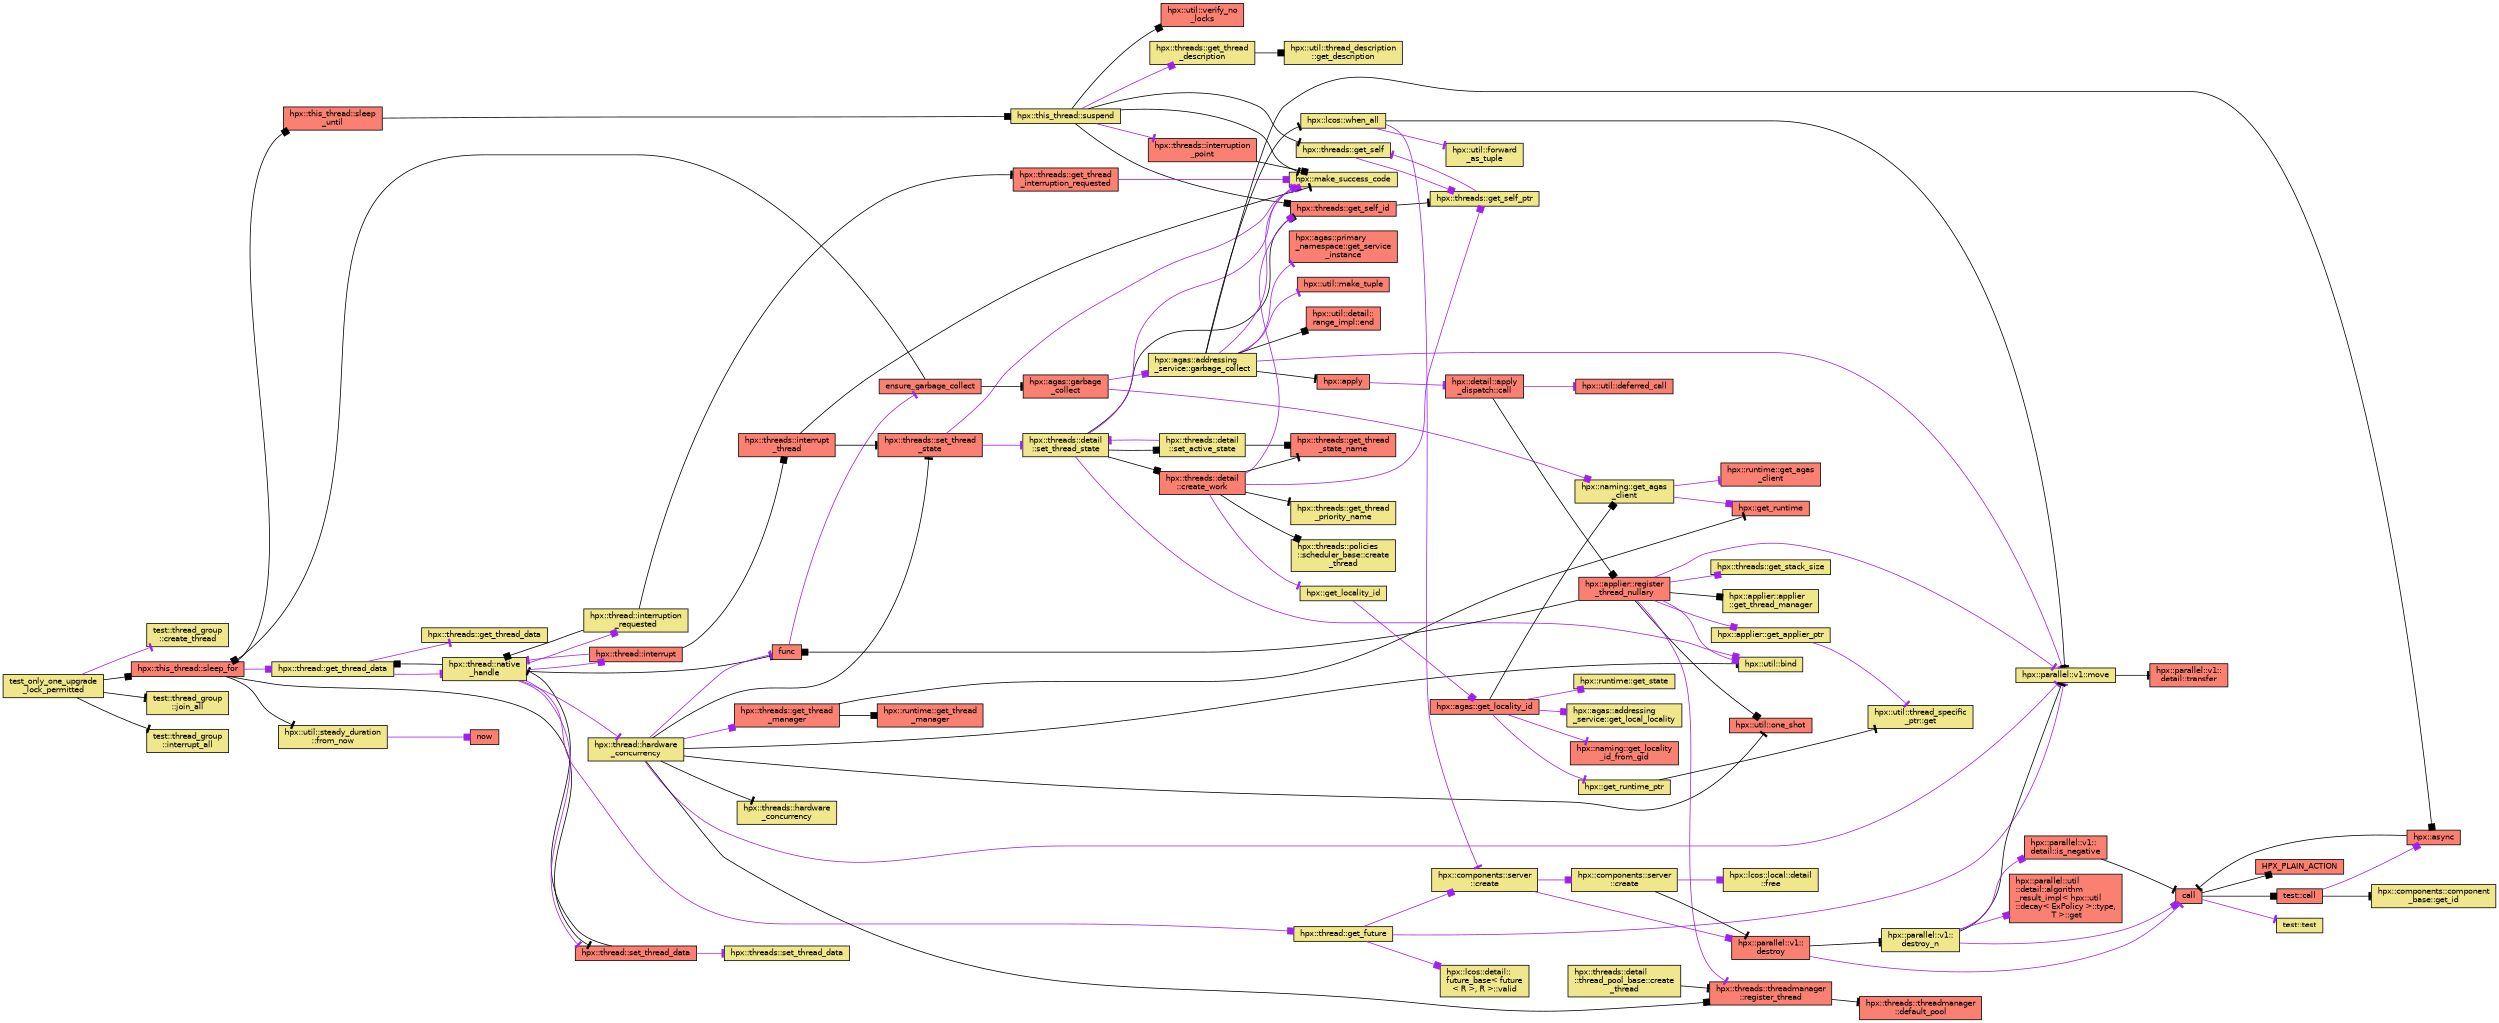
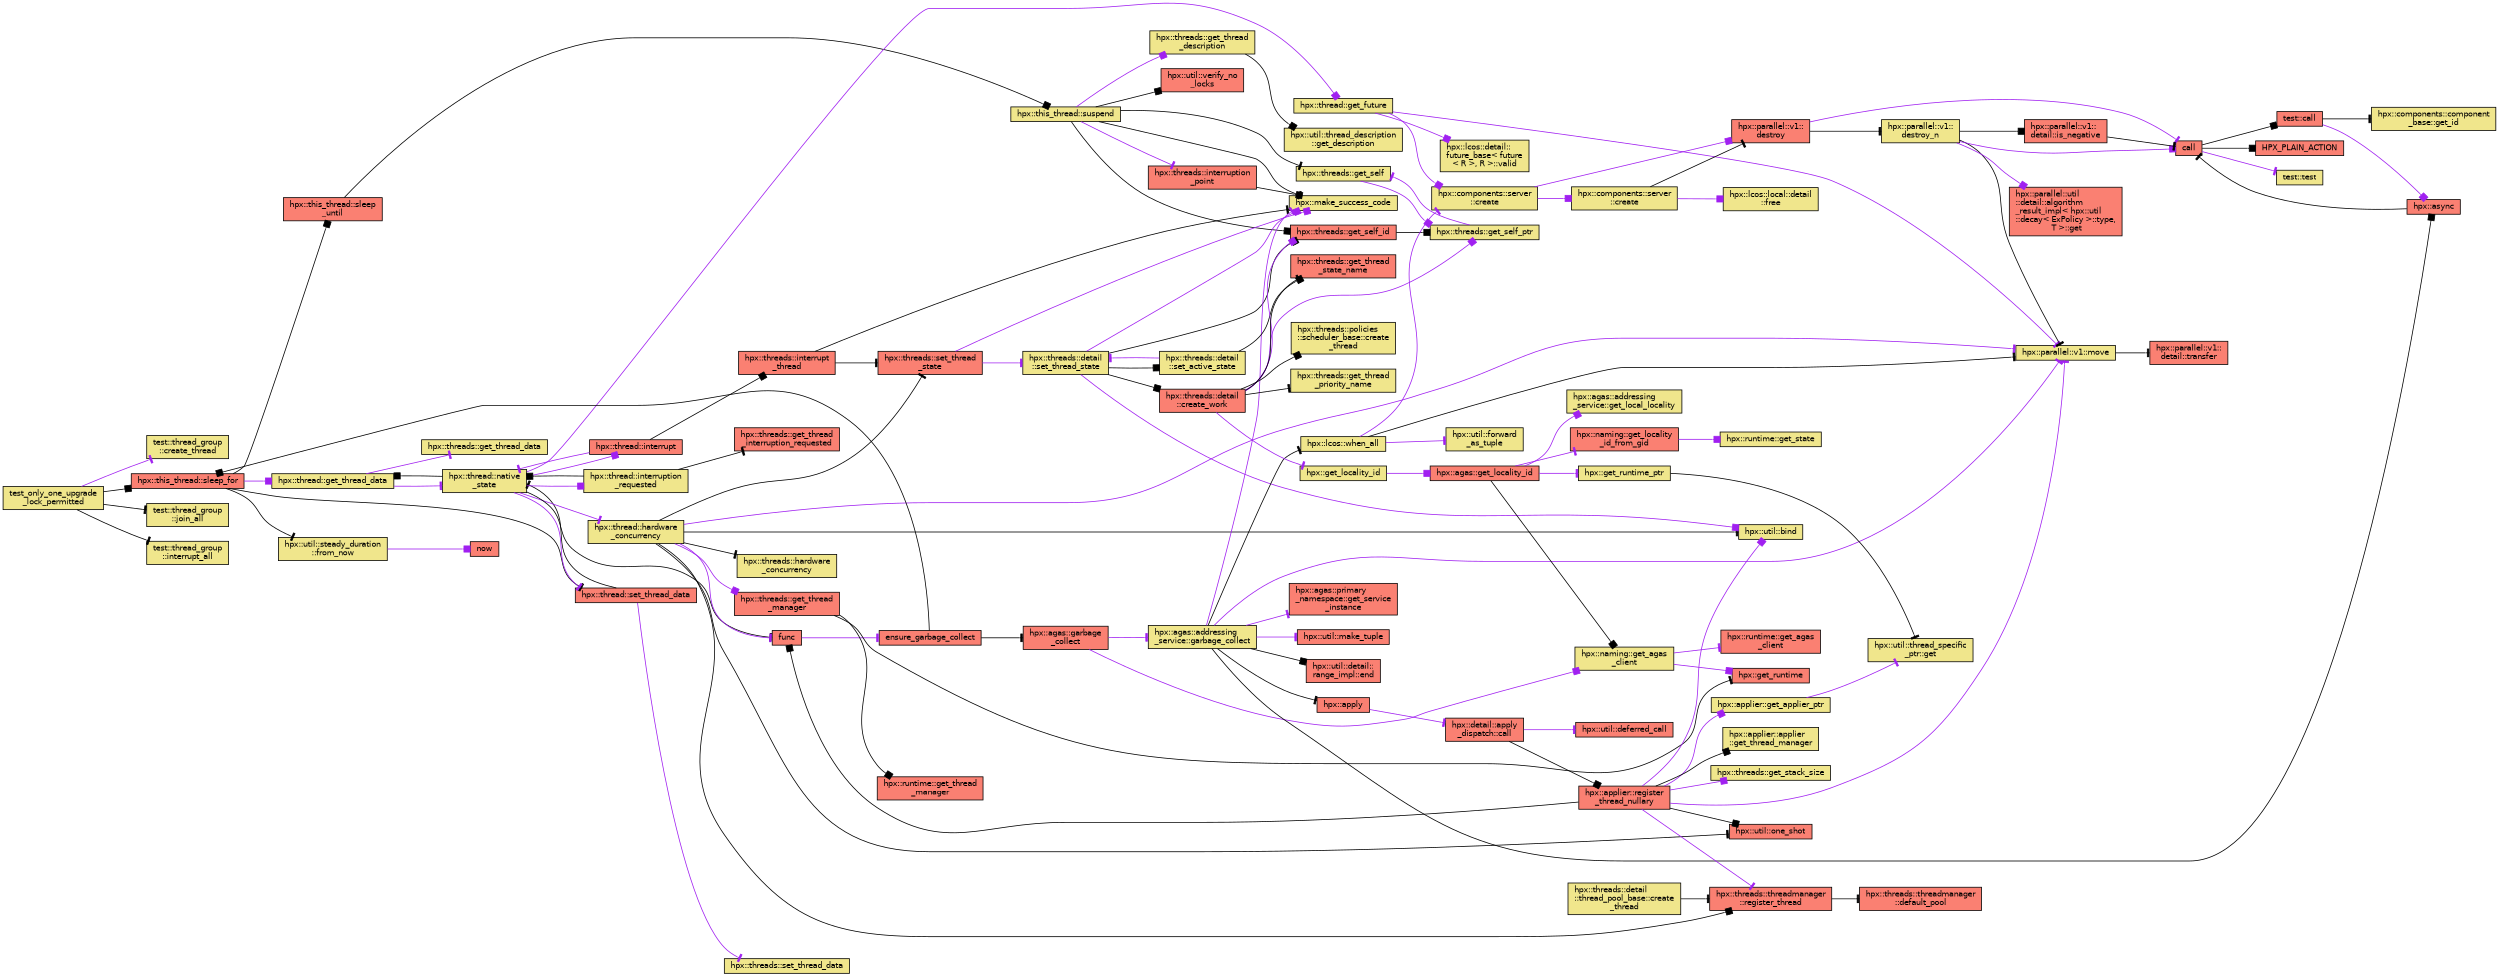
  digraph {
    rankdir=LR
    node [color=black fillcolor=khaki fontname=Helvetica fontsize=10 shape=record style=filled]
    edge [arrowhead=tee color=purple fontname=Helvetica fontsize=10 labelfontname=Helvetica labelfontsize=10 style=solid]
    n1 [fontcolor=black height=0.2 label="test_only_one_upgrade\l_lock_permitted" width=0.4]
    n2 [height=0.2 label="test::thread_group\l::create_thread" width=0.4]
    n3 [fillcolor=salmon height=0.2 label="hpx::this_thread::sleep_for" width=0.4]
    n4 [height=0.2 label="test::thread_group\l::join_all" width=0.4]
    n5 [height=0.2 label="test::thread_group\l::interrupt_all" width=0.4]
    n6 [fillcolor=salmon height=0.2 label="hpx::this_thread::sleep\l_until" width=0.4]
    n7 [height=0.2 label="hpx::util::steady_duration\l::from_now" width=0.4]
    n8 [height=0.2 label="hpx::thread::get_thread_data" width=0.4]
    n9 [fillcolor=salmon height=0.2 label="hpx::thread::set_thread_data" width=0.4]
    n10 [height=0.2 label="hpx::this_thread::suspend" width=0.4]
    n11 [fillcolor=salmon height=0.2 label=now width=0.4]
    n12 [height=0.2 label="hpx::threads::get_thread_data" width=0.4]
-   n13 [height=0.2 label="hpx::thread::native\l_handle" width=0.4]
+   n13 [height=0.2 label="hpx::thread::native\l_state" width=0.4]
    n14 [height=0.2 label="hpx::threads::set_thread_data" width=0.4]
    n15 [height=0.2 label="hpx::threads::get_self" width=0.4]
    n16 [fillcolor=salmon height=0.2 label="hpx::threads::get_self_id" width=0.4]
    n17 [fillcolor=salmon height=0.2 label="hpx::threads::interruption\l_point" width=0.4]
    n18 [height=0.2 label="hpx::make_success_code" width=0.4]
    n19 [fillcolor=salmon height=0.2 label="hpx::util::verify_no\l_locks" width=0.4]
    n20 [height=0.2 label="hpx::threads::get_thread\l_description" width=0.4]
    n21 [height=0.2 label="hpx::threads::get_self_ptr" width=0.4]
    n22 [height=0.2 label="hpx::util::thread_description\l::get_description" width=0.4]
    n23 [height=0.2 label="hpx::thread::hardware\l_concurrency" width=0.4]
    n24 [fillcolor=salmon height=0.2 label=func width=0.4]
    n25 [fillcolor=salmon height=0.2 label="hpx::thread::interrupt" width=0.4]
    n26 [height=0.2 label="hpx::thread::interruption\l_requested" width=0.4]
    n27 [height=0.2 label="hpx::thread::get_future" width=0.4]
    n28 [height=0.2 label="hpx::threads::hardware\l_concurrency" width=0.4]
    n29 [height=0.2 label="hpx::util::bind" width=0.4]
    n30 [fillcolor=salmon height=0.2 label="hpx::util::one_shot" width=0.4]
    n31 [height=0.2 label="hpx::parallel::v1::move" width=0.4]
    n32 [fillcolor=salmon height=0.2 label="hpx::threads::threadmanager\l::register_thread" width=0.4]
    n33 [fillcolor=salmon height=0.2 label="hpx::threads::get_thread\l_manager" width=0.4]
    n34 [fillcolor=salmon height=0.2 label="hpx::threads::set_thread\l_state" width=0.4]
    n35 [fillcolor=salmon height=0.2 label=ensure_garbage_collect width=0.4]
    n36 [fillcolor=salmon height=0.2 label="hpx::threads::interrupt\l_thread" width=0.4]
    n37 [fillcolor=salmon height=0.2 label="hpx::threads::get_thread\l_interruption_requested" width=0.4]
    n38 [height=0.2 label="hpx::components::server\l::create" width=0.4]
    n39 [height=0.2 label="hpx::lcos::detail::\lfuture_base\< future\l\< R \>, R \>::valid" width=0.4]
    n40 [fillcolor=salmon height=0.2 label="hpx::parallel::v1::\ldetail::transfer" width=0.4]
    n41 [fillcolor=salmon height=0.2 label="hpx::threads::threadmanager\l::default_pool" width=0.4]
    n42 [fillcolor=salmon height=0.2 label="hpx::get_runtime" width=0.4]
    n43 [fillcolor=salmon height=0.2 label="hpx::runtime::get_thread\l_manager" width=0.4]
    n44 [height=0.2 label="hpx::threads::detail\l::set_thread_state" width=0.4]
    n45 [fillcolor=salmon height=0.2 label="hpx::agas::garbage\l_collect" width=0.4]
    n46 [height=0.2 label="hpx::naming::get_agas\l_client" width=0.4]
    n47 [height=0.2 label="hpx::agas::addressing\l_service::garbage_collect" width=0.4]
    n48 [fillcolor=salmon height=0.2 label="hpx::runtime::get_agas\l_client" width=0.4]
    n49 [fillcolor=salmon height=0.2 label="hpx::agas::primary\l_namespace::get_service\l_instance" width=0.4]
    n50 [fillcolor=salmon height=0.2 label="hpx::util::make_tuple" width=0.4]
    n51 [fillcolor=salmon height=0.2 label="hpx::util::detail::\lrange_impl::end" width=0.4]
    n52 [fillcolor=salmon height=0.2 label="hpx::apply" width=0.4]
    n53 [fillcolor=salmon height=0.2 label="hpx::async" width=0.4]
    n54 [height=0.2 label="hpx::lcos::when_all" width=0.4]
    n55 [fillcolor=salmon height=0.2 label="hpx::detail::apply\l_dispatch::call" width=0.4]
    n56 [fillcolor=salmon height=0.2 label=call width=0.4]
    n57 [height=0.2 label="hpx::util::forward\l_as_tuple" width=0.4]
    n58 [fillcolor=salmon height=0.2 label="hpx::applier::register\l_thread_nullary" width=0.4]
    n59 [fillcolor=salmon height=0.2 label="hpx::util::deferred_call" width=0.4]
    n60 [height=0.2 label="hpx::applier::get_applier_ptr" width=0.4]
    n61 [height=0.2 label="hpx::threads::get_stack_size" width=0.4]
    n62 [height=0.2 label="hpx::applier::applier\l::get_thread_manager" width=0.4]
    n63 [height=0.2 label="hpx::util::thread_specific\l_ptr::get" width=0.4]
    n64 [height=0.2 label="hpx::threads::detail\l::thread_pool_base::create\l_thread" width=0.4]
    n65 [height=0.2 label="test::test" width=0.4]
    n66 [fillcolor=salmon height=0.2 label=HPX_PLAIN_ACTION width=0.4]
    n67 [fillcolor=salmon height=0.2 label="test::call" width=0.4]
    n68 [height=0.2 label="hpx::components::component\l_base::get_id" width=0.4]
    n69 [height=0.2 label="hpx::components::server\l::create" width=0.4]
    n70 [fillcolor=salmon height=0.2 label="hpx::parallel::v1::\ldestroy" width=0.4]
    n71 [height=0.2 label="hpx::lcos::local::detail\l::free" width=0.4]
    n72 [height=0.2 label="hpx::parallel::v1::\ldestroy_n" width=0.4]
    n73 [fillcolor=salmon height=0.2 label="hpx::parallel::v1::\ldetail::is_negative" width=0.4]
    n74 [fillcolor=salmon height=0.2 label="hpx::parallel::util\l::detail::algorithm\l_result_impl\< hpx::util\l::decay\< ExPolicy \>::type,\l T \>::get" width=0.4]
    n75 [height=0.2 label="hpx::threads::detail\l::set_active_state" width=0.4]
    n76 [fillcolor=salmon height=0.2 label="hpx::threads::detail\l::create_work" width=0.4]
    n77 [fillcolor=salmon height=0.2 label="hpx::threads::get_thread\l_state_name" width=0.4]
    n78 [height=0.2 label="hpx::threads::get_thread\l_priority_name" width=0.4]
    n79 [height=0.2 label="hpx::get_locality_id" width=0.4]
    n80 [height=0.2 label="hpx::threads::policies\l::scheduler_base::create\l_thread" width=0.4]
    n81 [fillcolor=salmon height=0.2 label="hpx::agas::get_locality_id" width=0.4]
    n82 [height=0.2 label="hpx::get_runtime_ptr" width=0.4]
    n83 [height=0.2 label="hpx::runtime::get_state" width=0.4]
    n84 [height=0.2 label="hpx::agas::addressing\l_service::get_local_locality" width=0.4]
    n85 [fillcolor=salmon height=0.2 label="hpx::naming::get_locality\l_id_from_gid" width=0.4]
    n1 -> n2
    n1 -> n3 [arrowhead=box color=black]
    n1 -> n4 [color=black]
    n1 -> n5 [color=black]
    n3 -> n6 [arrowhead=box color=black]
    n3 -> n7 [color=black]
    n3 -> n8 [arrowhead=box]
    n3 -> n9 [color=black]
    n6 -> n10 [arrowhead=box color=black]
    n7 -> n11 [arrowhead=box]
    n8 -> n12
    n8 -> n13
    n9 -> n13 [color=black]
    n9 -> n14
    n10 -> n15 [color=black]
    n10 -> n16 [arrowhead=box color=black]
    n10 -> n17
    n10 -> n18 [color=black]
    n10 -> n19 [arrowhead=box color=black]
    n10 -> n20 [arrowhead=box]
    n13 -> n8 [arrowhead=box color=black]
    n13 -> n9
    n13 -> n23
    n13 -> n24 [color=black]
    n13 -> n25 [arrowhead=box]
    n13 -> n26 [arrowhead=box]
    n13 -> n27 [arrowhead=box]
    n15 -> n21 [arrowhead=box]
-   n16 -> n21 [color=black]
+   n16 -> n21 [arrowhead=box color=black]
    n17 -> n18 [arrowhead=box color=black]
    n20 -> n22 [arrowhead=box color=black]
    n21 -> n15
    n23 -> n24
    n23 -> n28 [color=black]
    n23 -> n29 [color=black]
    n23 -> n30 [color=black]
    n23 -> n31
    n23 -> n32 [arrowhead=box color=black]
    n23 -> n33 [arrowhead=box]
    n23 -> n34 [color=black]
    n24 -> n35
    n25 -> n13
    n25 -> n36 [arrowhead=box color=black]
    n26 -> n13 [arrowhead=box color=black]
    n26 -> n37 [color=black]
    n27 -> n31
    n27 -> n38 [arrowhead=box]
    n27 -> n39 [arrowhead=box]
    n31 -> n40 [color=black]
    n32 -> n41 [color=black]
    n33 -> n42 [color=black]
    n33 -> n43 [arrowhead=box color=black]
    n34 -> n18 [arrowhead=box]
    n34 -> n44
    n35 -> n3 [arrowhead=box color=black]
    n35 -> n45 [color=black]
    n36 -> n18 [color=black]
    n36 -> n34 [color=black]
-   n37 -> n18 [arrowhead=box]
    n38 -> n69 [arrowhead=box]
    n38 -> n70 [arrowhead=box]
    n44 -> n16 [arrowhead=box color=black]
    n44 -> n18 [arrowhead=box]
    n44 -> n29 [arrowhead=box]
    n44 -> n75 [arrowhead=box color=black]
    n44 -> n76 [arrowhead=box color=black]
    n45 -> n46 [arrowhead=box]
-   n45 -> n47 [arrowhead=box]
+   n45 -> n47
    n46 -> n42 [arrowhead=box]
    n46 -> n48
    n47 -> n18
    n47 -> n31
    n47 -> n49
    n47 -> n50
    n47 -> n51 [arrowhead=box color=black]
    n47 -> n52 [color=black]
    n47 -> n53 [arrowhead=box color=black]
    n47 -> n54 [color=black]
    n52 -> n55
    n53 -> n56 [color=black]
    n54 -> n31 [color=black]
    n54 -> n38
    n54 -> n57
    n55 -> n58 [arrowhead=box color=black]
    n55 -> n59
    n56 -> n65
    n56 -> n66 [arrowhead=box color=black]
    n56 -> n67 [arrowhead=box color=black]
    n58 -> n24 [arrowhead=box color=black]
    n58 -> n29 [arrowhead=box]
    n58 -> n30 [arrowhead=box color=black]
    n58 -> n31
    n58 -> n32
    n58 -> n60 [arrowhead=box]
    n58 -> n61 [arrowhead=box]
    n58 -> n62 [arrowhead=box color=black]
    n60 -> n63
    n64 -> n32 [color=black]
    n67 -> n53 [arrowhead=box]
    n67 -> n68 [color=black]
    n69 -> n70 [color=black]
    n69 -> n71 [arrowhead=box]
    n70 -> n56
    n70 -> n72 [color=black]
    n72 -> n31 [color=black]
    n72 -> n56 [arrowhead=box]
-   n72 -> n73 [arrowhead=box]
+   n72 -> n73 [arrowhead=box color=black]
    n72 -> n74 [arrowhead=box]
    n73 -> n56 [color=black]
    n75 -> n44
    n75 -> n77 [arrowhead=box color=black]
    n76 -> n16 [arrowhead=box]
    n76 -> n21 [arrowhead=box]
    n76 -> n77 [color=black]
    n76 -> n78 [color=black]
    n76 -> n79
    n76 -> n80 [arrowhead=box color=black]
    n79 -> n81 [arrowhead=box]
    n81 -> n46 [arrowhead=box color=black]
    n81 -> n82
-   n81 -> n83 [arrowhead=box]
+   n85 -> n83 [arrowhead=box]
    n81 -> n84 [arrowhead=box]
    n81 -> n85
    n82 -> n63 [color=black]
  }
